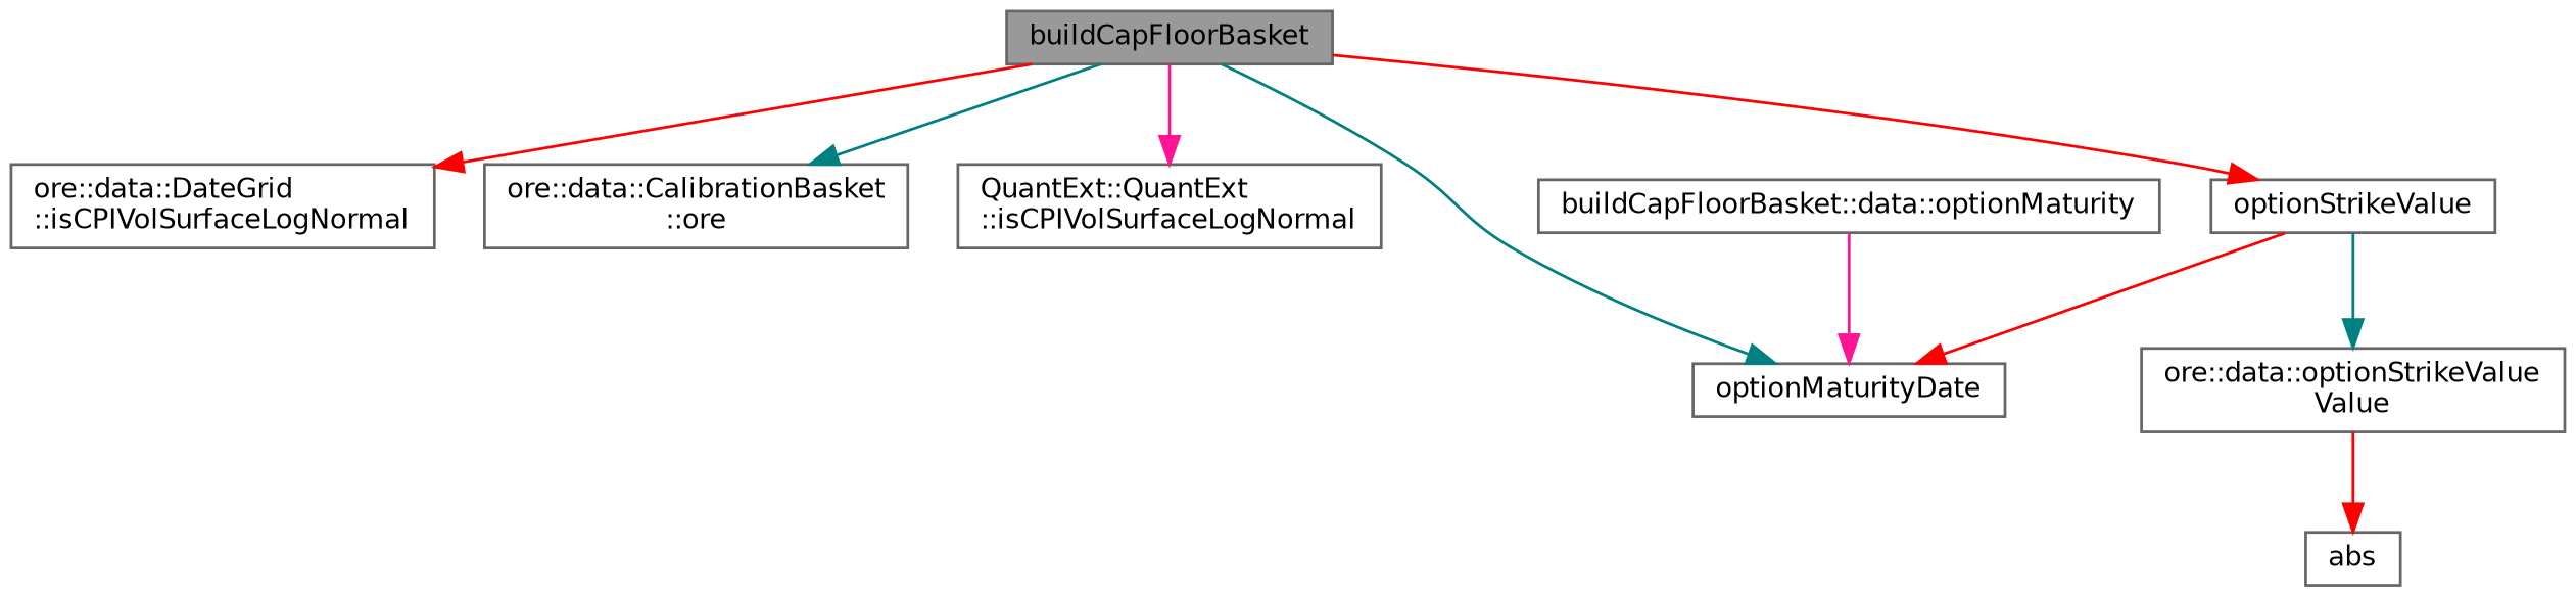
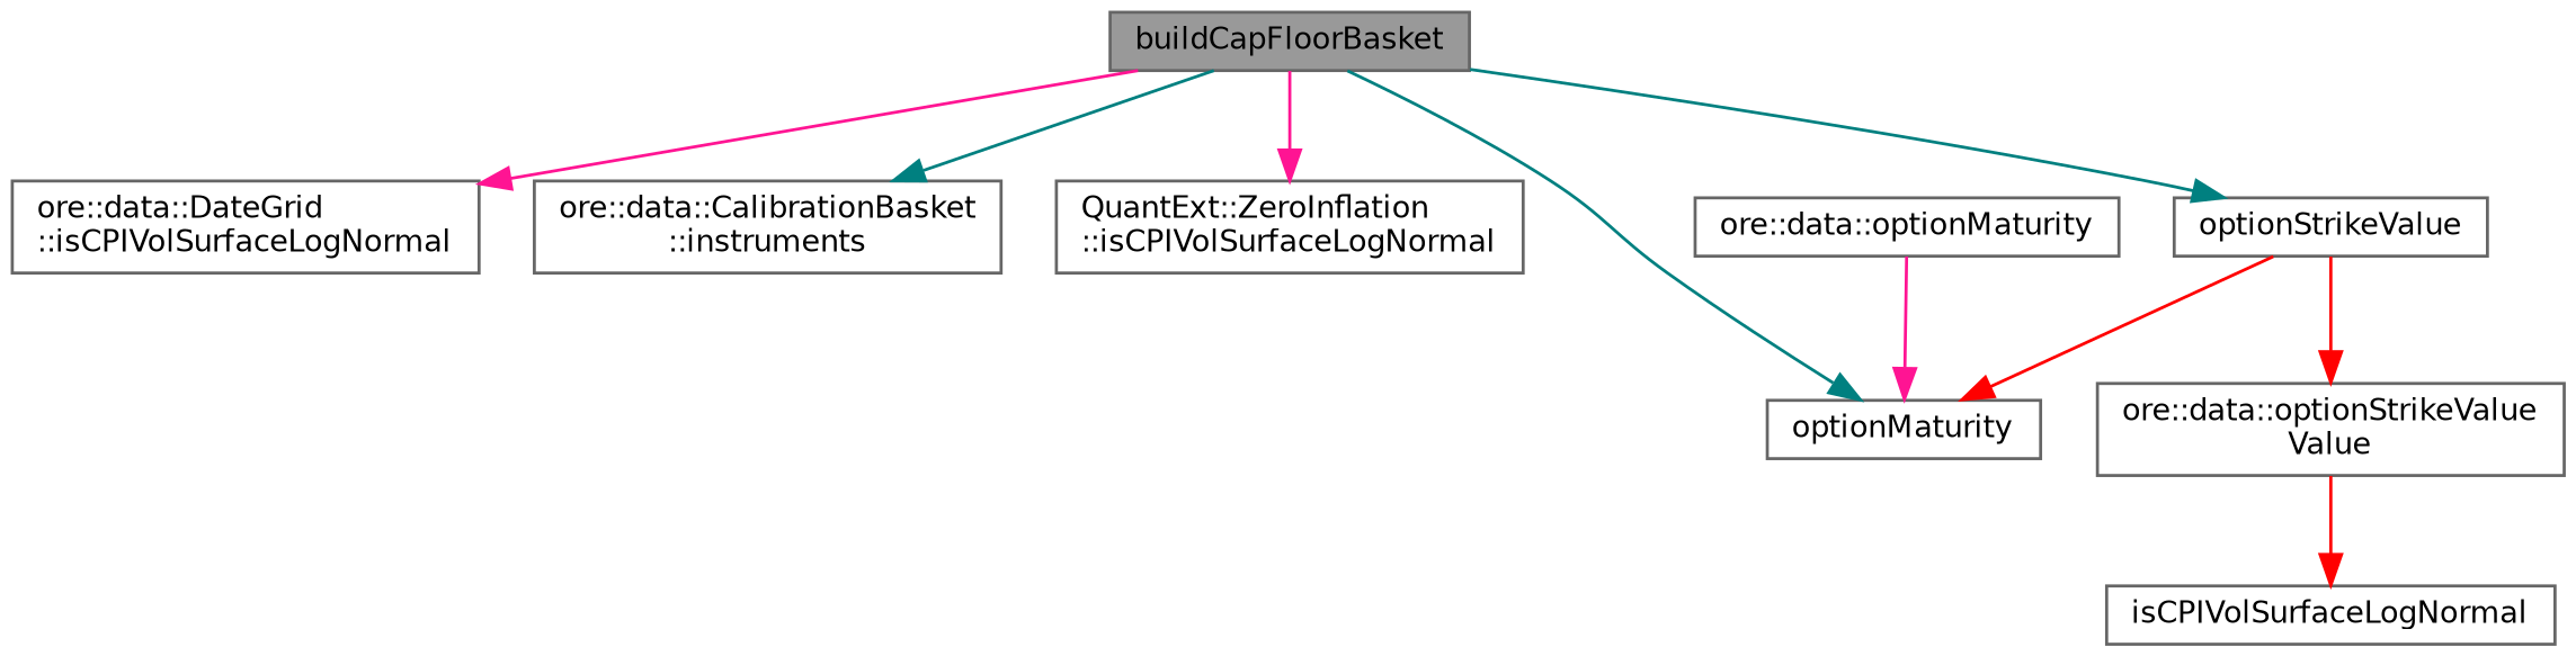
  digraph {
    rankdir=TB
    node [color=grey40 fillcolor=white fontname=Helvetica fontsize=10 shape=box style=filled]
    edge [color=red fontname=Helvetica fontsize=10 labelfontname=Helvetica labelfontsize=10 style=solid]
    n1 [color=gray40 fillcolor=grey60 fontcolor=black height=0.2 label=buildCapFloorBasket width=0.4]
    n2 [height=0.2 label="ore::data::DateGrid\l::isCPIVolSurfaceLogNormal" width=0.4]
-   n3 [height=0.2 label="ore::data::CalibrationBasket\l::ore" width=0.4]
-   n4 [height=0.2 label="QuantExt::QuantExt\l::isCPIVolSurfaceLogNormal" width=0.4]
-   n5 [height=0.2 label=optionMaturityDate width=0.4]
+   n3 [height=0.2 label="ore::data::CalibrationBasket\l::instruments" width=0.4]
+   n4 [height=0.2 label="QuantExt::ZeroInflation\l::isCPIVolSurfaceLogNormal" width=0.4]
+   n5 [height=0.2 label=optionMaturity width=0.4]
    n6 [height=0.2 label=optionStrikeValue width=0.4]
    n7 [height=0.2 label="ore::data::optionStrikeValue\lValue" width=0.4]
-   n8 [height=0.2 label="buildCapFloorBasket::data::optionMaturity" width=0.4]
-   n9 [height=0.2 label=abs width=0.4]
-   n1 -> n2
+   n8 [height=0.2 label="ore::data::optionMaturity" width=0.4]
+   n9 [height=0.2 label=isCPIVolSurfaceLogNormal width=0.4]
+   n1 -> n2 [color=deeppink]
    n1 -> n3 [color=teal]
    n1 -> n4 [color=deeppink]
    n1 -> n5 [color=teal]
-   n1 -> n6
+   n1 -> n6 [color=teal]
    n6 -> n5
-   n6 -> n7 [color=teal]
+   n6 -> n7
    n7 -> n9
    n8 -> n5 [color=deeppink]
  }
